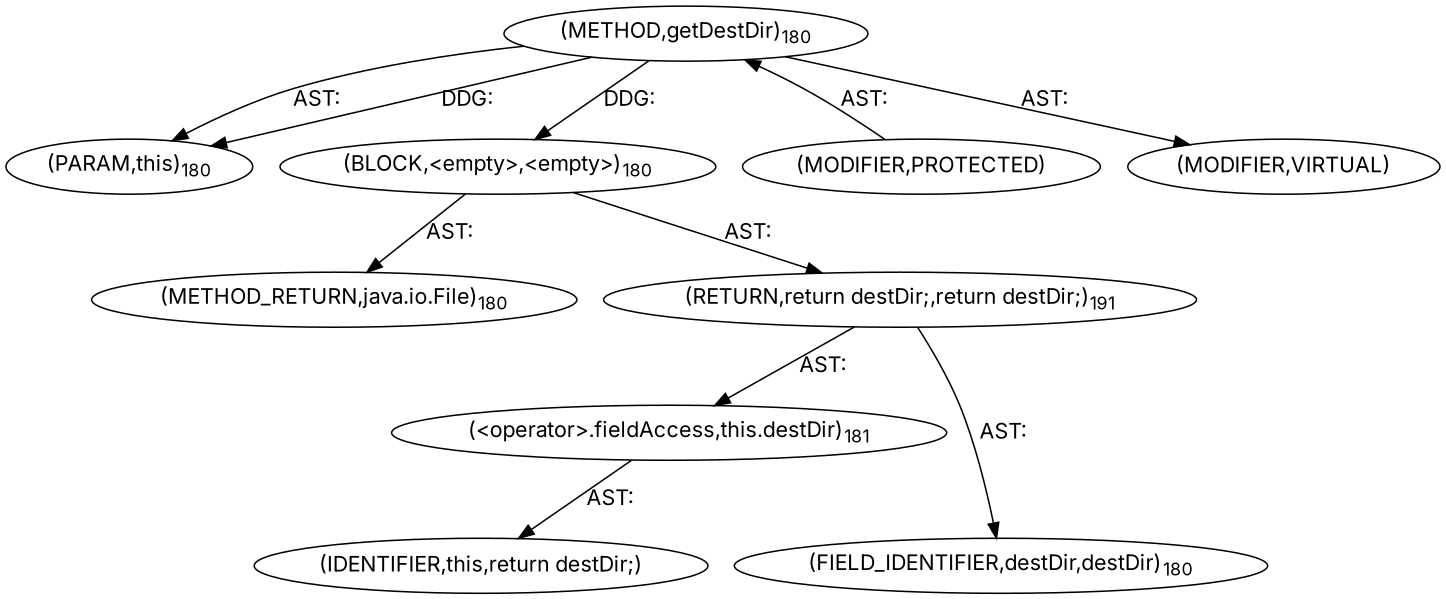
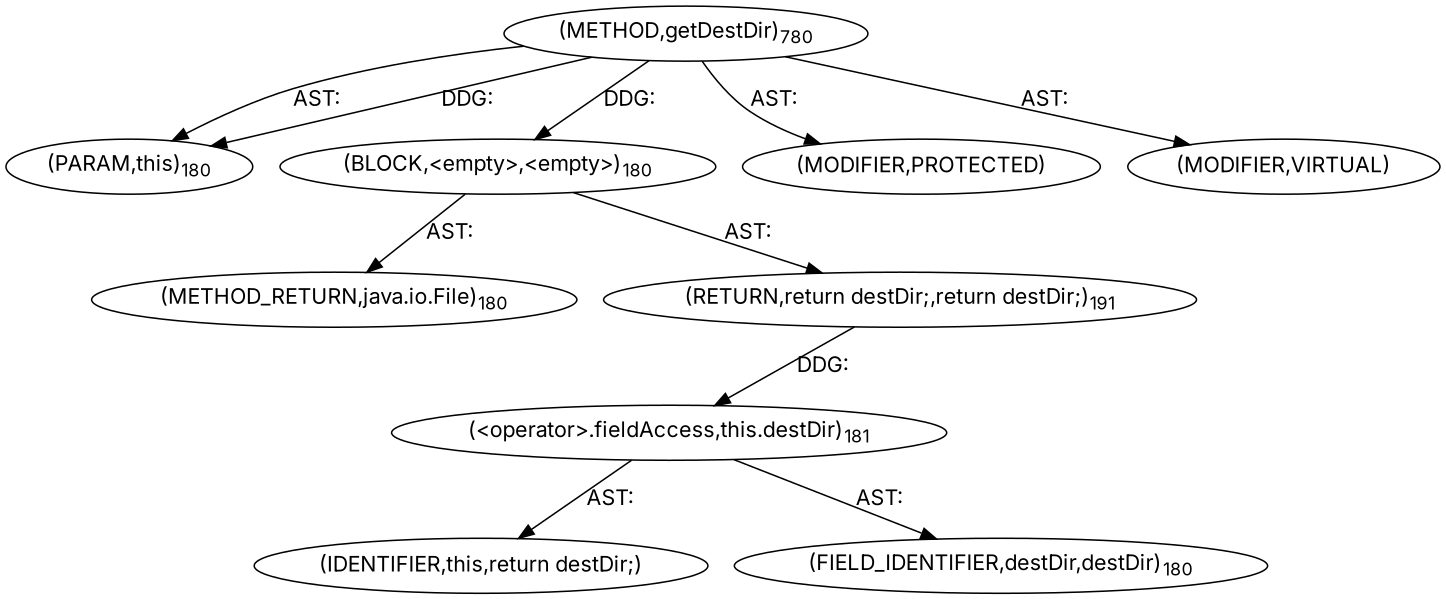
  digraph {
    fontname=Inter
    node [fontname=Inter]
    edge [fontname=Inter]
-   n1 [label=<(METHOD,getDestDir)<SUB>180</SUB>>]
+   n1 [label=<(METHOD,getDestDir)<SUB>780</SUB>>]
    n2 [label=<(PARAM,this)<SUB>180</SUB>>]
    n3 [label=<(BLOCK,&lt;empty&gt;,&lt;empty&gt;)<SUB>180</SUB>>]
    n4 [label=<(MODIFIER,PROTECTED)>]
    n5 [label=<(MODIFIER,VIRTUAL)>]
    n6 [label=<(METHOD_RETURN,java.io.File)<SUB>180</SUB>>]
    n7 [label=<(RETURN,return destDir;,return destDir;)<SUB>191</SUB>>]
    n8 [label=<(&lt;operator&gt;.fieldAccess,this.destDir)<SUB>181</SUB>>]
    n9 [label=<(IDENTIFIER,this,return destDir;)>]
    n10 [label=<(FIELD_IDENTIFIER,destDir,destDir)<SUB>180</SUB>>]
    n1 -> n2 [label="AST: "]
    n1 -> n2 [label="DDG: "]
    n1 -> n3 [label="DDG: "]
-   n4 -> n1 [label="AST: "]
+   n1 -> n4 [label="AST: "]
    n1 -> n5 [label="AST: "]
    n3 -> n6 [label="AST: "]
    n3 -> n7 [label="AST: "]
-   n7 -> n8 [label="AST: "]
+   n7 -> n8 [label="DDG: "]
    n8 -> n9 [label="AST: "]
-   n7 -> n10 [label="AST: "]
+   n8 -> n10 [label="AST: "]
  }
